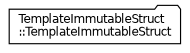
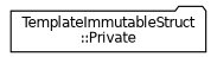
  digraph {
    rankdir=LR
-   n1 [color=black fillcolor=white fontname=Helvetica fontsize=10 height=0.2 label="TemplateImmutableStruct\l::TemplateImmutableStruct" shape=folder style=filled width=0.4]
+   n1 [color=black fillcolor=white fontname=Helvetica fontsize=10 height=0.2 label="TemplateImmutableStruct\l::Private" shape=folder style=filled width=0.4]
  }
